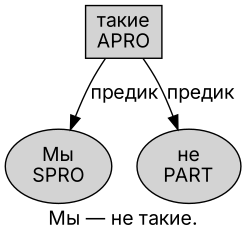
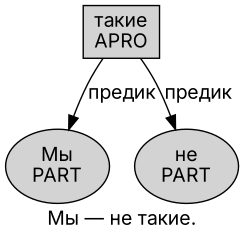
  digraph {
    fontname=Inter
    label="Мы — не такие."
    node [fillcolor=lightgray fontname=Inter penwidth=1 shape=ellipse style=filled]
    edge [arrowhead=normal fontname=Inter]
-   n1 [label="Мы\nSPRO"]
+   n1 [label="Мы\nPART"]
    n2 [label="не\nPART"]
    n3 [label="такие\nAPRO" shape=box]
    n3 -> n1 [label="предик"]
    n3 -> n2 [label="предик"]
  }
